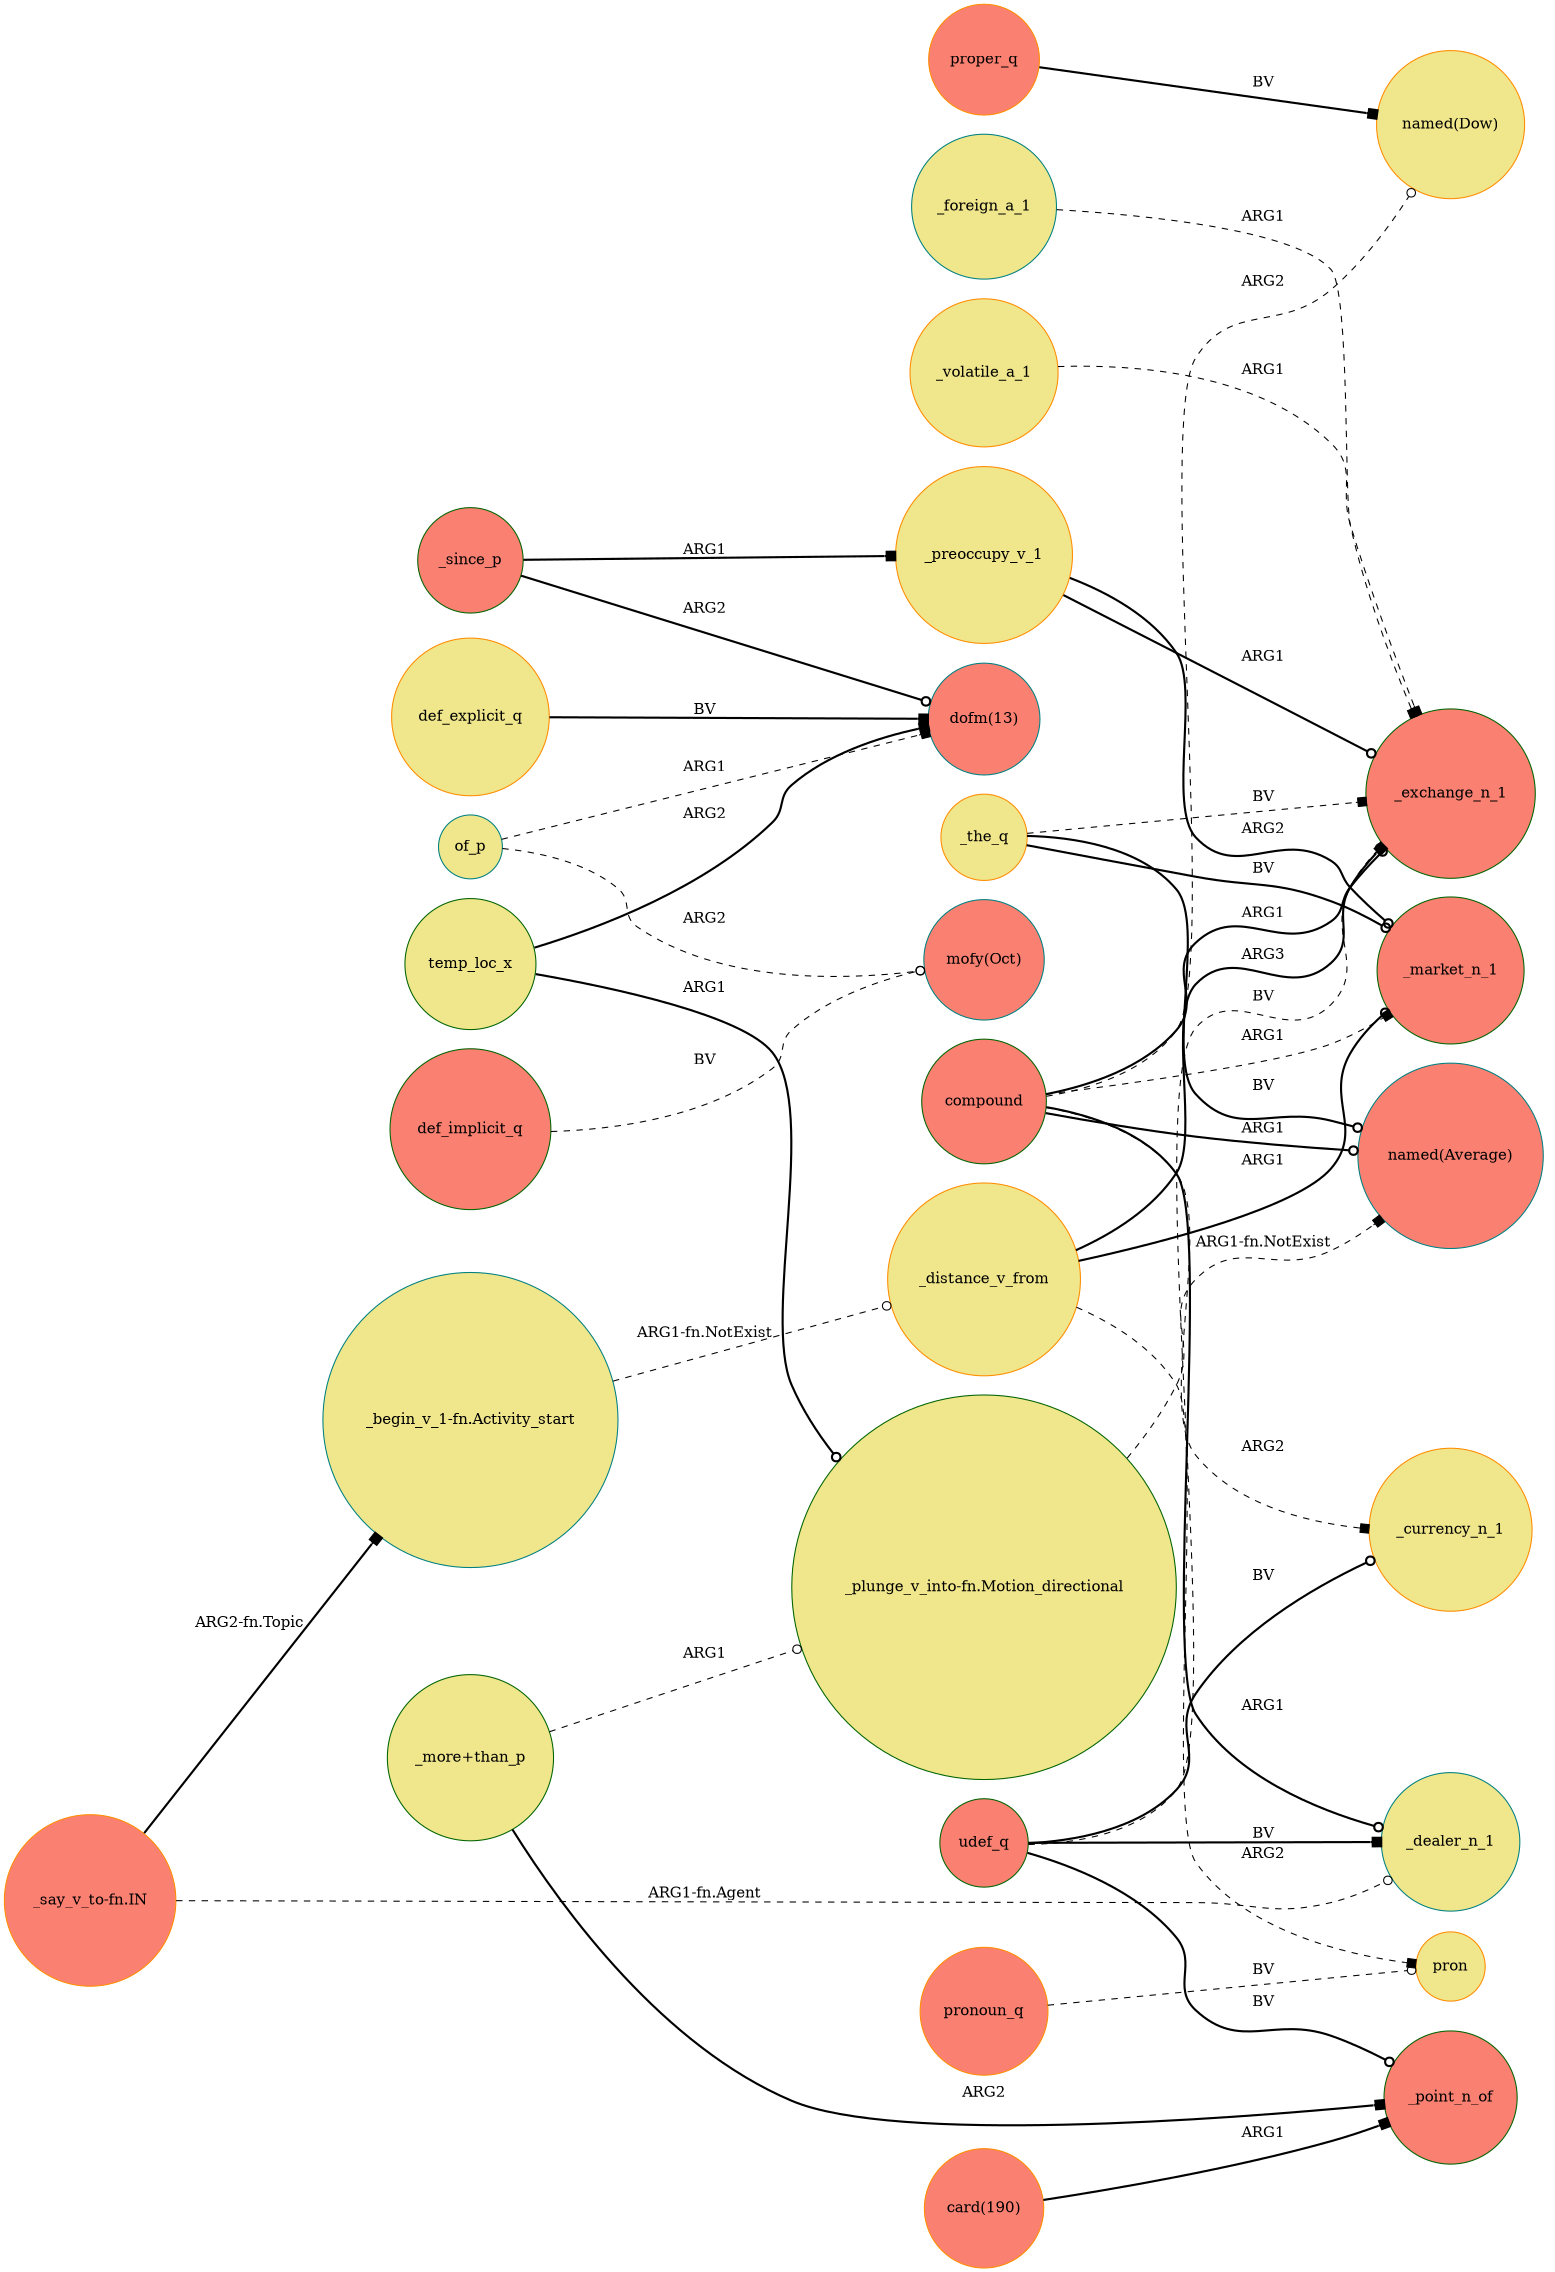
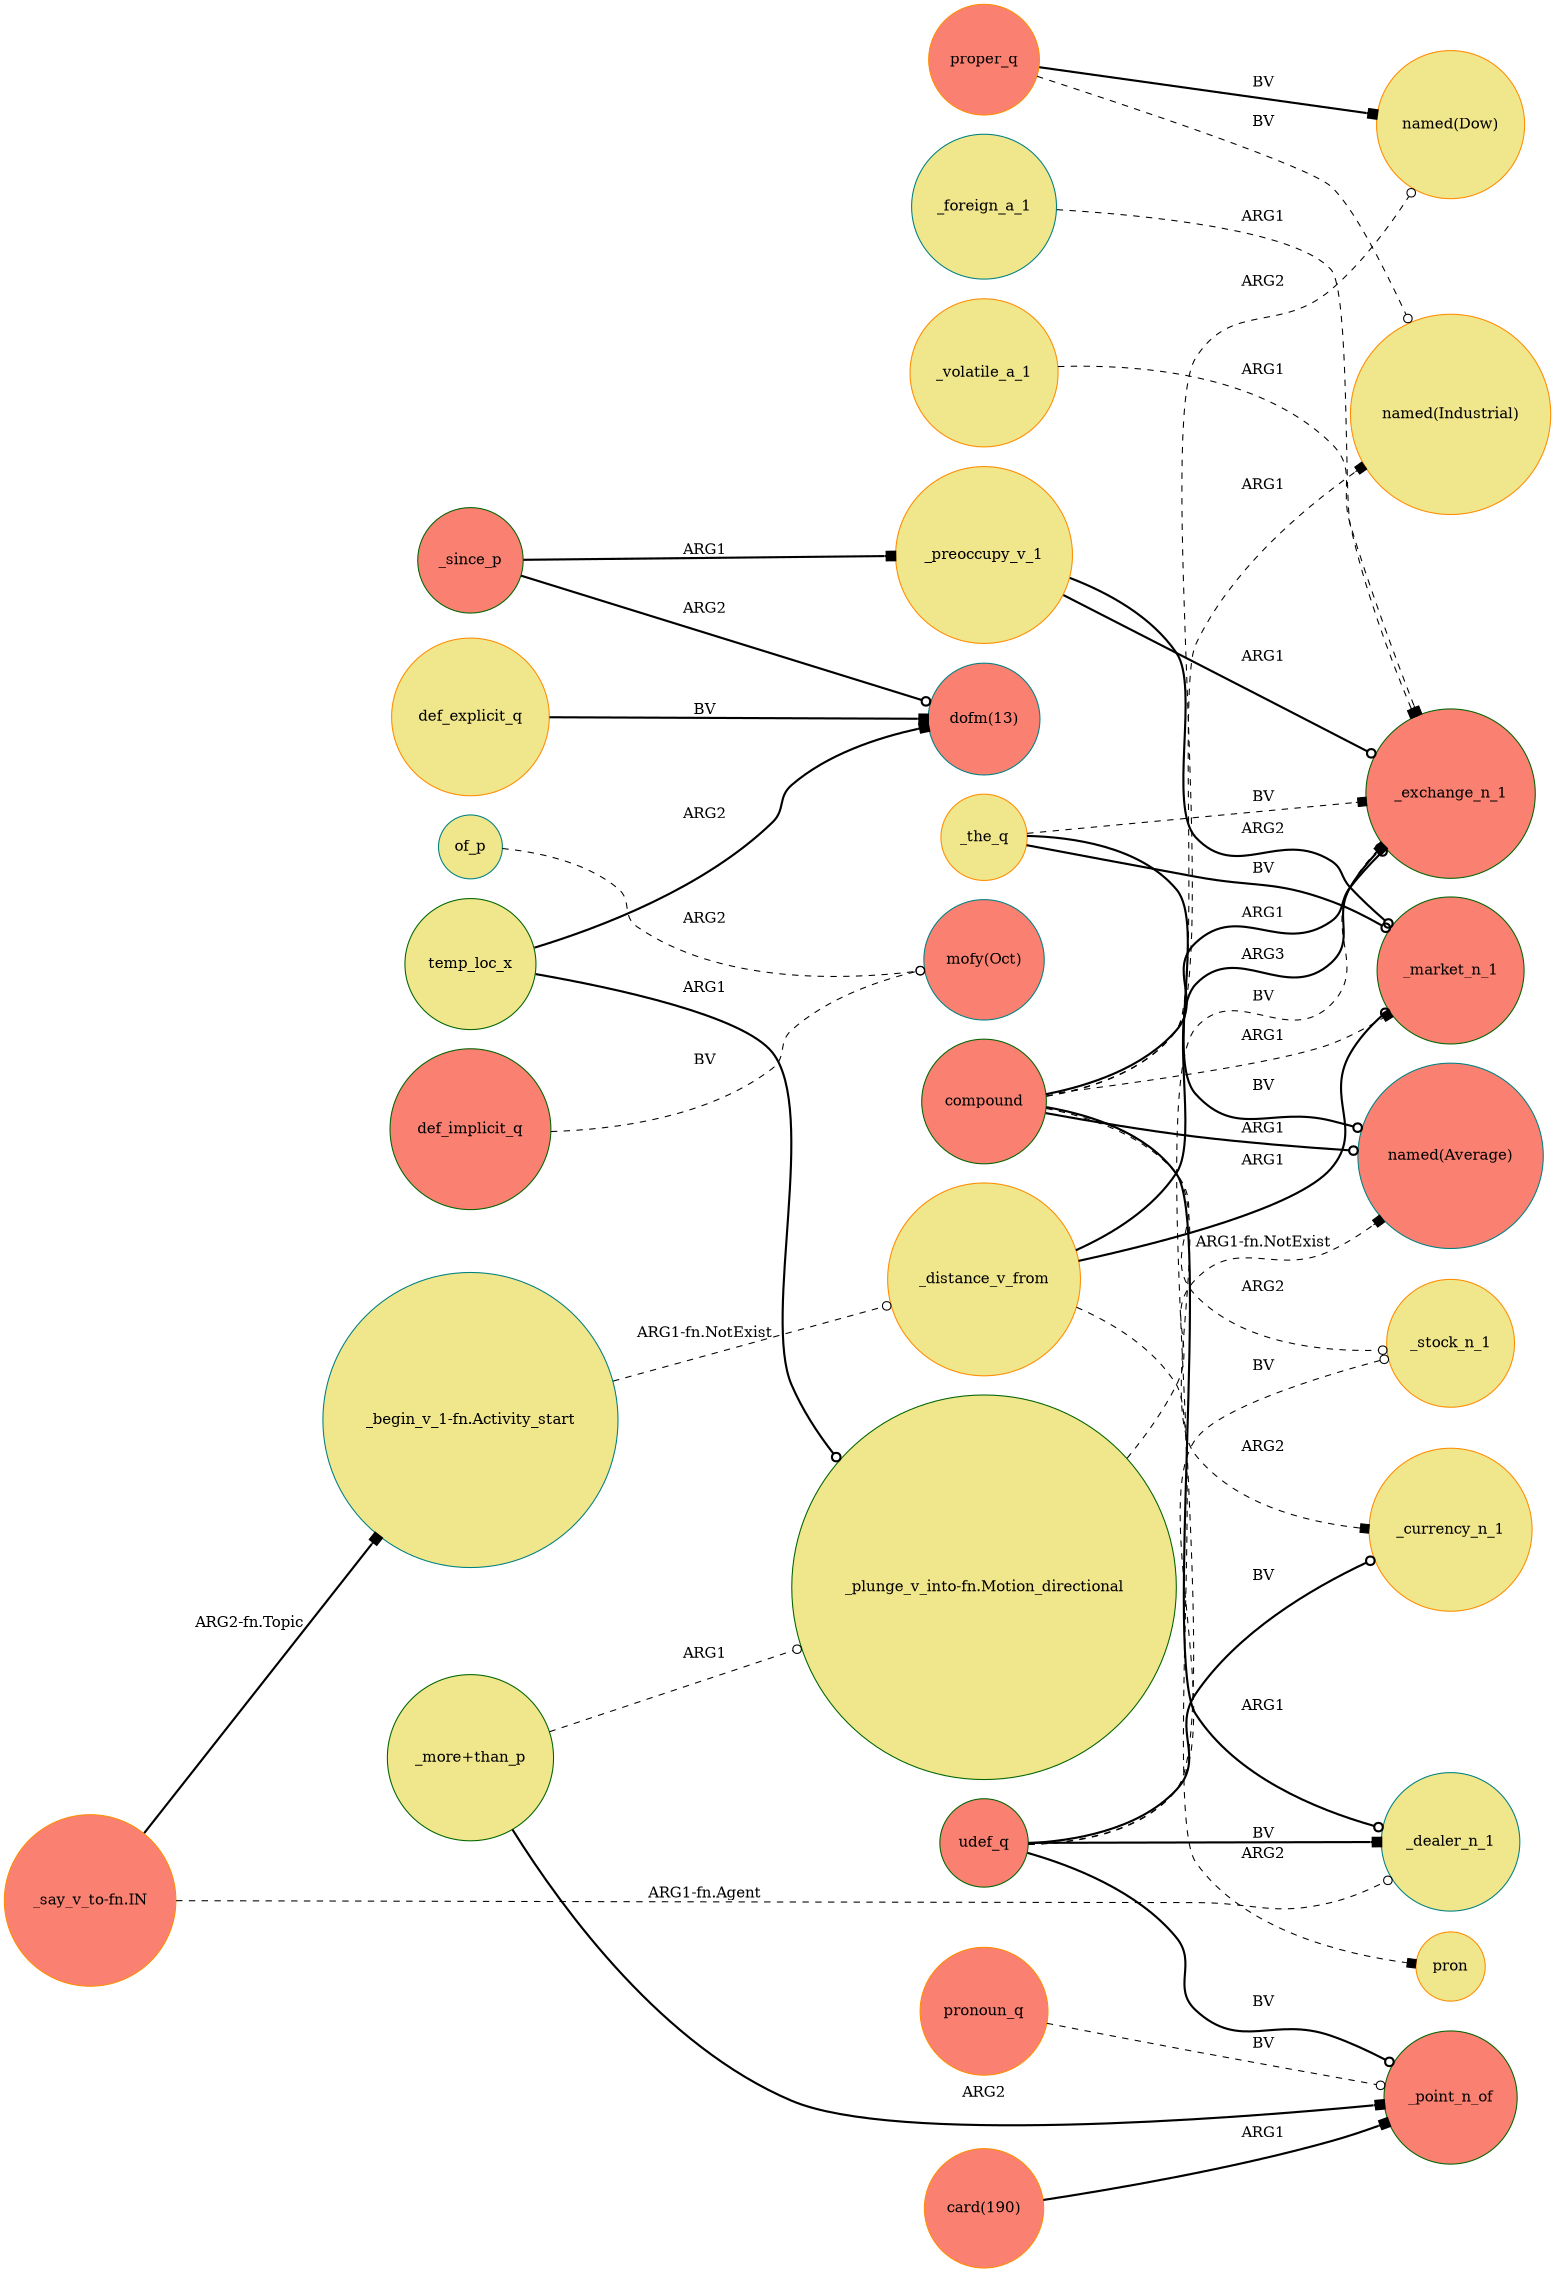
  digraph {
    rankdir=LR
    node [color=darkorange fillcolor=khaki shape=circle style=filled]
    edge [arrowhead=odot style=bold]
    of_p [color=teal]
    "dofm(13)" [color=teal fillcolor=salmon]
    "mofy(Oct)" [color=teal fillcolor=salmon]
    compound [color=darkgreen fillcolor=salmon]
+   "named(Industrial)"
    "named(Dow)"
    _dealer_n_1 [color=teal]
    _exchange_n_1 [color=darkgreen fillcolor=salmon]
    "named(Average)" [color=teal fillcolor=salmon]
    _market_n_1 [color=darkgreen fillcolor=salmon]
    _currency_n_1
+   _stock_n_1
    _since_p [color=darkgreen fillcolor=salmon]
    _preoccupy_v_1
    "_more+than_p" [color=darkgreen]
    _point_n_of [color=darkgreen fillcolor=salmon]
    "_plunge_v_into-fn.Motion_directional" [color=darkgreen]
    def_implicit_q [color=darkgreen fillcolor=salmon]
    "card(190)" [fillcolor=salmon]
    "_say_v_to-fn.IN" [fillcolor=salmon]
    "_begin_v_1-fn.Activity_start" [color=teal]
    _distance_v_from
    _foreign_a_1 [color=teal]
    proper_q [fillcolor=salmon]
    temp_loc_x [color=darkgreen]
    udef_q [color=darkgreen fillcolor=salmon]
    pronoun_q [fillcolor=salmon]
    pron
    def_explicit_q
    _volatile_a_1
    _the_q
-   of_p -> "dofm(13)" [arrowhead=box label=ARG1 style=dashed]
    of_p -> "mofy(Oct)" [label=ARG2 style=dashed]
+   compound -> "named(Industrial)" [arrowhead=box label=ARG1 style=dashed]
    compound -> "named(Dow)" [label=ARG2 style=dashed]
    compound -> _dealer_n_1 [label=ARG1]
    compound -> _exchange_n_1 [label=ARG1]
    compound -> "named(Average)" [label=ARG1]
    compound -> _market_n_1 [arrowhead=box label=ARG1 style=dashed]
    compound -> _currency_n_1 [arrowhead=box label=ARG2 style=dashed]
+   compound -> _stock_n_1 [label=ARG2 style=dashed]
    _since_p -> "dofm(13)" [label=ARG2]
    _since_p -> _preoccupy_v_1 [arrowhead=box label=ARG1]
    _preoccupy_v_1 -> _exchange_n_1 [label=ARG1]
    _preoccupy_v_1 -> _market_n_1 [label=ARG2]
    "_more+than_p" -> _point_n_of [arrowhead=box label=ARG2]
    "_more+than_p" -> "_plunge_v_into-fn.Motion_directional" [label=ARG1 style=dashed]
    "_plunge_v_into-fn.Motion_directional" -> "named(Average)" [arrowhead=box label="ARG1-fn.NotExist" style=dashed]
    def_implicit_q -> "mofy(Oct)" [label=BV style=dashed]
    "card(190)" -> _point_n_of [arrowhead=box label=ARG1]
    "_say_v_to-fn.IN" -> _dealer_n_1 [label="ARG1-fn.Agent" style=dashed]
    "_say_v_to-fn.IN" -> "_begin_v_1-fn.Activity_start" [arrowhead=box label="ARG2-fn.Topic"]
    "_begin_v_1-fn.Activity_start" -> _distance_v_from [label="ARG1-fn.NotExist" style=dashed]
    _distance_v_from -> _exchange_n_1 [arrowhead=box label=ARG3]
    _distance_v_from -> _market_n_1 [label=ARG1]
    _distance_v_from -> pron [arrowhead=box label=ARG2 style=dashed]
    _foreign_a_1 -> _exchange_n_1 [arrowhead=box label=ARG1 style=dashed]
+   proper_q -> "named(Industrial)" [label=BV style=dashed]
    proper_q -> "named(Dow)" [arrowhead=box label=BV]
    temp_loc_x -> "dofm(13)" [arrowhead=box label=ARG2]
    temp_loc_x -> "_plunge_v_into-fn.Motion_directional" [label=ARG1]
    udef_q -> _dealer_n_1 [arrowhead=box label=BV]
    udef_q -> _exchange_n_1 [label=BV style=dashed]
    udef_q -> _currency_n_1 [label=BV]
+   udef_q -> _stock_n_1 [label=BV style=dashed]
    udef_q -> _point_n_of [label=BV]
-   pronoun_q -> pron [label=BV style=dashed]
+   pronoun_q -> _point_n_of [label=BV style=dashed]
    def_explicit_q -> "dofm(13)" [arrowhead=box label=BV]
    _volatile_a_1 -> _exchange_n_1 [arrowhead=box label=ARG1 style=dashed]
    _the_q -> _exchange_n_1 [arrowhead=box label=BV style=dashed]
    _the_q -> "named(Average)" [label=BV]
    _the_q -> _market_n_1 [label=BV]
  }
